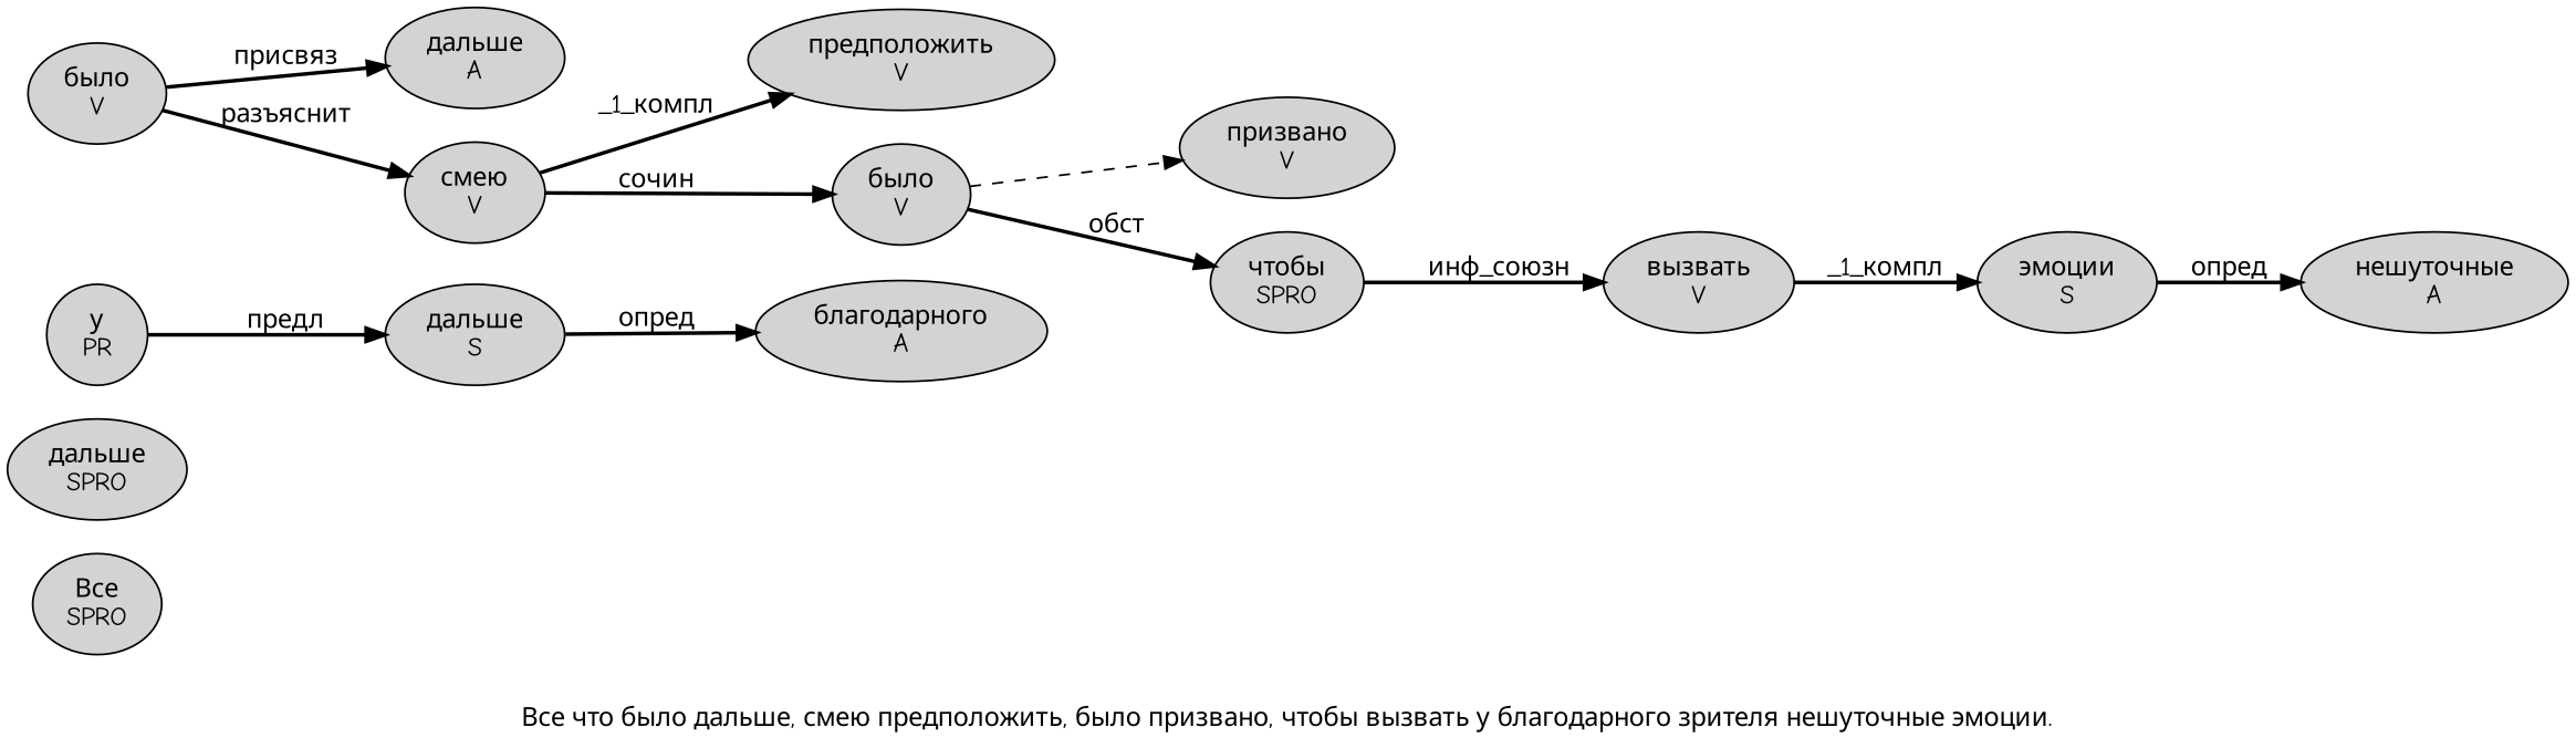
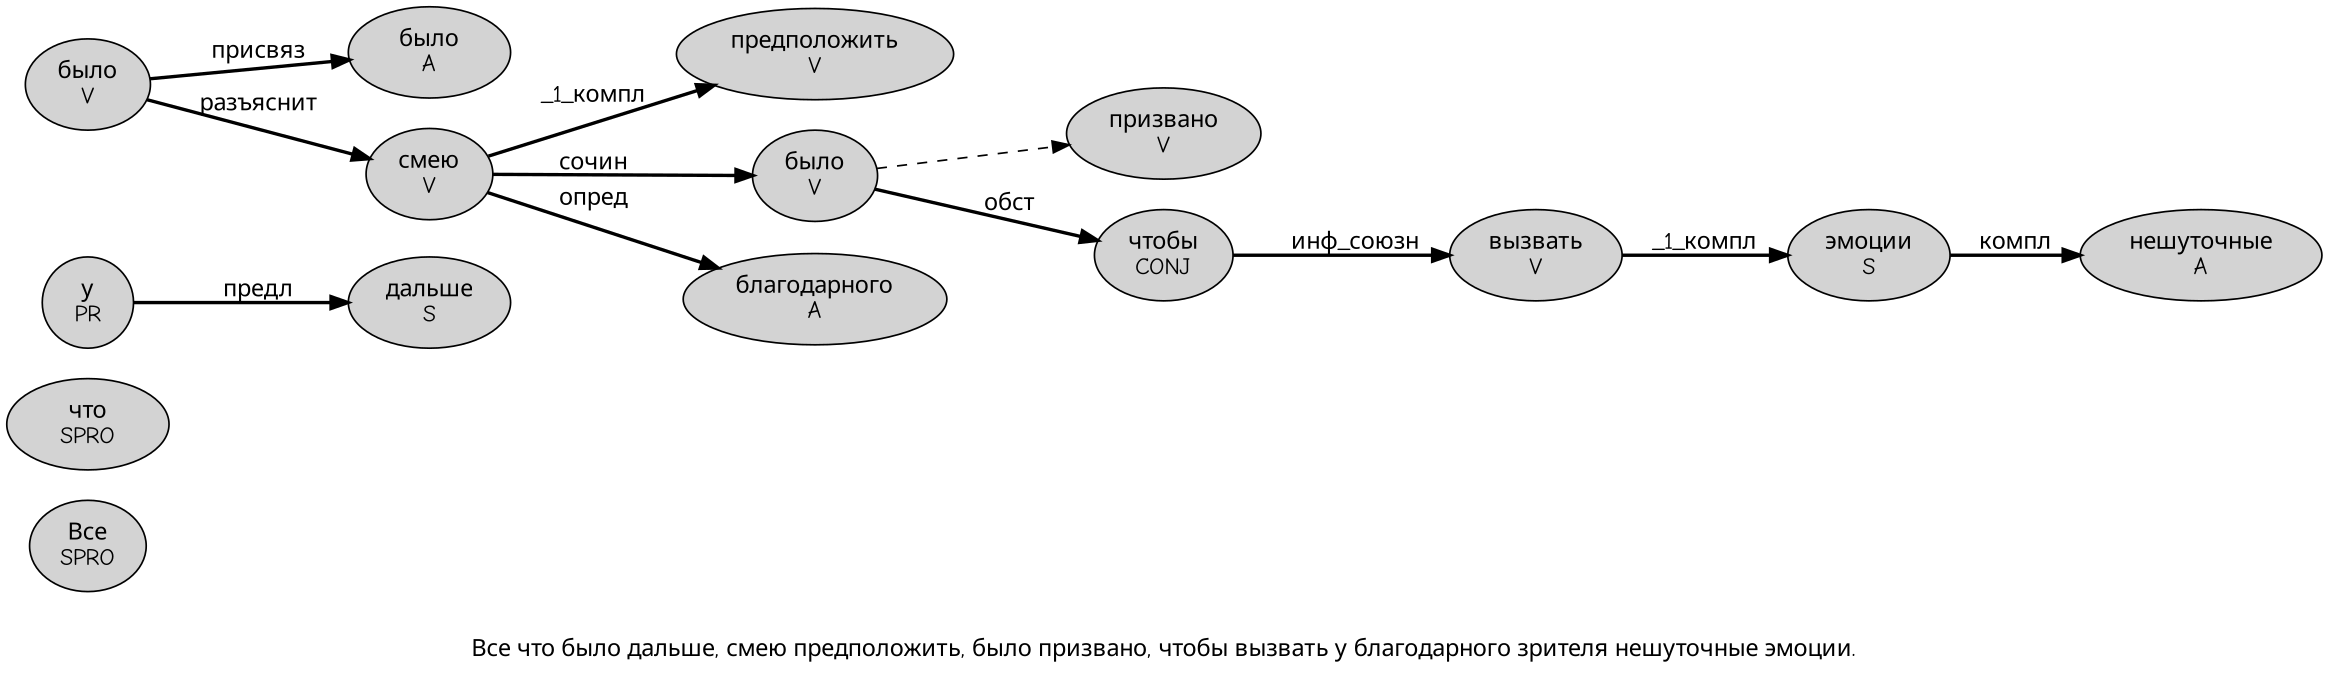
  digraph {
    fontname="Comic Neue"
    label="Все что было дальше, смею предположить, было призвано, чтобы вызвать у благодарного зрителя нешуточные эмоции."
    rankdir=LR
    node [fillcolor=lightgray fontname="Comic Neue" penwidth=1 shape=ellipse style=filled]
    edge [fontname="Comic Neue" style=bold]
    n1 [label="Все\nSPRO"]
-   n2 [label="дальше\nSPRO"]
+   n2 [label="что\nSPRO"]
    n3 [label="было\nV"]
-   n4 [label="дальше\nA"]
+   n4 [label="было\nA"]
    n5 [label="смею\nV"]
    n6 [label="предположить\nV"]
    n7 [label="было\nV"]
    n8 [label="призвано\nV"]
-   n9 [label="чтобы\nSPRO"]
+   n9 [label="чтобы\nCONJ"]
    n10 [label="вызвать\nV"]
    n11 [label="эмоции\nS"]
    n12 [label="у\nPR"]
    n13 [label="дальше\nS"]
    n14 [label="нешуточные\nA"]
    n15 [label="благодарного\nA"]
    n3 -> n4 [label="присвяз"]
    n3 -> n5 [label="разъяснит"]
    n5 -> n6 [label="_1_компл"]
    n5 -> n7 [label="сочин"]
    n7 -> n8 [style=dashed]
    n7 -> n9 [label="обст"]
    n9 -> n10 [label="инф_союзн"]
    n10 -> n11 [label="_1_компл"]
-   n11 -> n14 [label="опред"]
+   n11 -> n14 [label="компл"]
    n12 -> n13 [label="предл"]
-   n13 -> n15 [label="опред"]
+   n5 -> n15 [label="опред"]
  }
